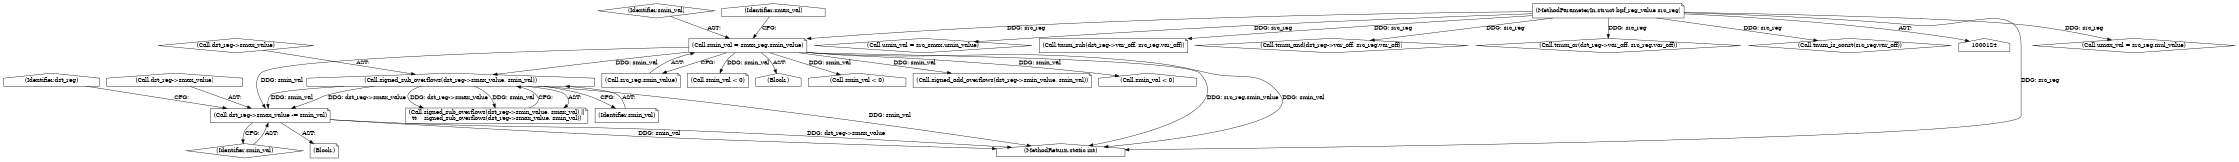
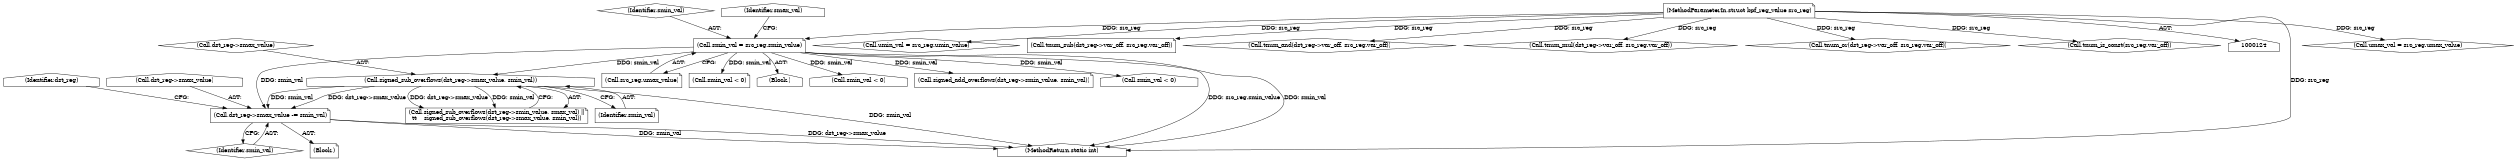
  digraph {
    fontname="DejaVu Serif"
    node [fontname="DejaVu Serif" shape=note]
    edge [fontname="DejaVu Serif"]
    n1 [label="(Call,dst_reg->smax_value -= smin_val)"]
    n2 [label="(Identifier,smin_val)" shape=diamond]
    n3 [label="(MethodReturn,static int)" shape=house]
    n4 [label="(Block,)"]
    n5 [label="(Call,signed_sub_overflows(dst_reg->smax_value, smin_val))" shape=house]
    n6 [label="(Identifier,smin_val)"]
    n7 [label="(Call,signed_sub_overflows(dst_reg->smin_value, smax_val) ||\n\t\t    signed_sub_overflows(dst_reg->smax_value, smin_val))"]
-   n8 [label="(Call,smin_val = smax_reg.smin_value)"]
-   n9 [label="(Call,src_reg.smin_value)"]
+   n8 [label="(Call,smin_val = src_reg.smin_value)"]
+   n9 [label="(Call,src_reg.umax_value)"]
    n10 [label="(Call,smin_val < 0)"]
    n11 [label="(Block,)" shape=house]
    n12 [label="(Call,smin_val < 0)" shape=house]
    n13 [label="(Call,signed_add_overflows(dst_reg->smin_value, smin_val))"]
    n14 [label="(Call,smin_val < 0)" shape=house]
    n15 [label="(MethodParameterIn,struct bpf_reg_value src_reg)"]
-   n16 [label="(Call,umax_val = src_reg.mul_value)" shape=diamond]
-   n17 [label="(Call,umin_val = src_smax.umin_value)" shape=diamond]
+   n16 [label="(Call,umax_val = src_reg.umax_value)" shape=diamond]
+   n17 [label="(Call,umin_val = src_reg.umin_value)" shape=diamond]
    n18 [label="(Call,tnum_sub(dst_reg->var_off, src_reg.var_off))"]
    n19 [label="(Call,tnum_and(dst_reg->var_off, src_reg.var_off))" shape=diamond]
+   n20 [label="(Call,tnum_mul(dst_reg->var_off, src_reg.var_off))" shape=diamond]
    n21 [label="(Call,tnum_or(dst_reg->var_off, src_reg.var_off))" shape=diamond]
    n22 [label="(Call,tnum_is_const(src_reg.var_off))" shape=diamond]
    1000124 [shape=house]
    n24 [label="(Identifier,dst_reg)" shape=house]
    n25 [label="(Call,dst_reg->smax_value)" shape=house]
    n26 [label="(Identifier,smin_val)" shape=diamond]
    n27 [label="(Identifier,smax_val)" shape=house]
    n28 [label="(Call,dst_reg->smax_value)" shape=diamond]
    n1 -> n2 [label="CFG: "]
    n1 -> n3 [label="DDG: dst_reg->smax_value"]
    n1 -> n3 [label="DDG: smin_val"]
    n1 -> n4 [label="AST: "]
    n2 -> n1 [label="AST: "]
    n5 -> n1 [label="DDG: smin_val"]
    n5 -> n1 [label="DDG: dst_reg->smax_value"]
    n5 -> n3 [label="DDG: smin_val"]
    n5 -> n6 [label="CFG: "]
    n5 -> n7 [label="AST: "]
    n5 -> n7 [label="DDG: dst_reg->smax_value"]
    n5 -> n7 [label="DDG: smin_val"]
    n6 -> n5 [label="AST: "]
    n7 -> n5 [label="CFG: "]
    n8 -> n1 [label="DDG: smin_val"]
    n8 -> n3 [label="DDG: src_reg.smin_value"]
    n8 -> n3 [label="DDG: smin_val"]
    n8 -> n5 [label="DDG: smin_val"]
    n8 -> n9 [label="CFG: "]
    n8 -> n10 [label="DDG: smin_val"]
    n8 -> n11 [label="AST: "]
    n8 -> n12 [label="DDG: smin_val"]
    n8 -> n13 [label="DDG: smin_val"]
    n8 -> n14 [label="DDG: smin_val"]
    n9 -> n8 [label="AST: "]
    n15 -> n3 [label="DDG: src_reg"]
    n15 -> n8 [label="DDG: src_reg"]
    n15 -> n16 [label="DDG: src_reg"]
    n15 -> n17 [label="DDG: src_reg"]
    n15 -> n18 [label="DDG: src_reg"]
    n15 -> n19 [label="DDG: src_reg"]
+   n15 -> n20 [label="DDG: src_reg"]
    n15 -> n21 [label="DDG: src_reg"]
    n15 -> n22 [label="DDG: src_reg"]
    n15 -> 1000124 [label="AST: "]
    n24 -> n1 [label="CFG: "]
    n25 -> n1 [label="AST: "]
    n26 -> n8 [label="AST: "]
    n27 -> n8 [label="CFG: "]
    n28 -> n5 [label="AST: "]
  }
